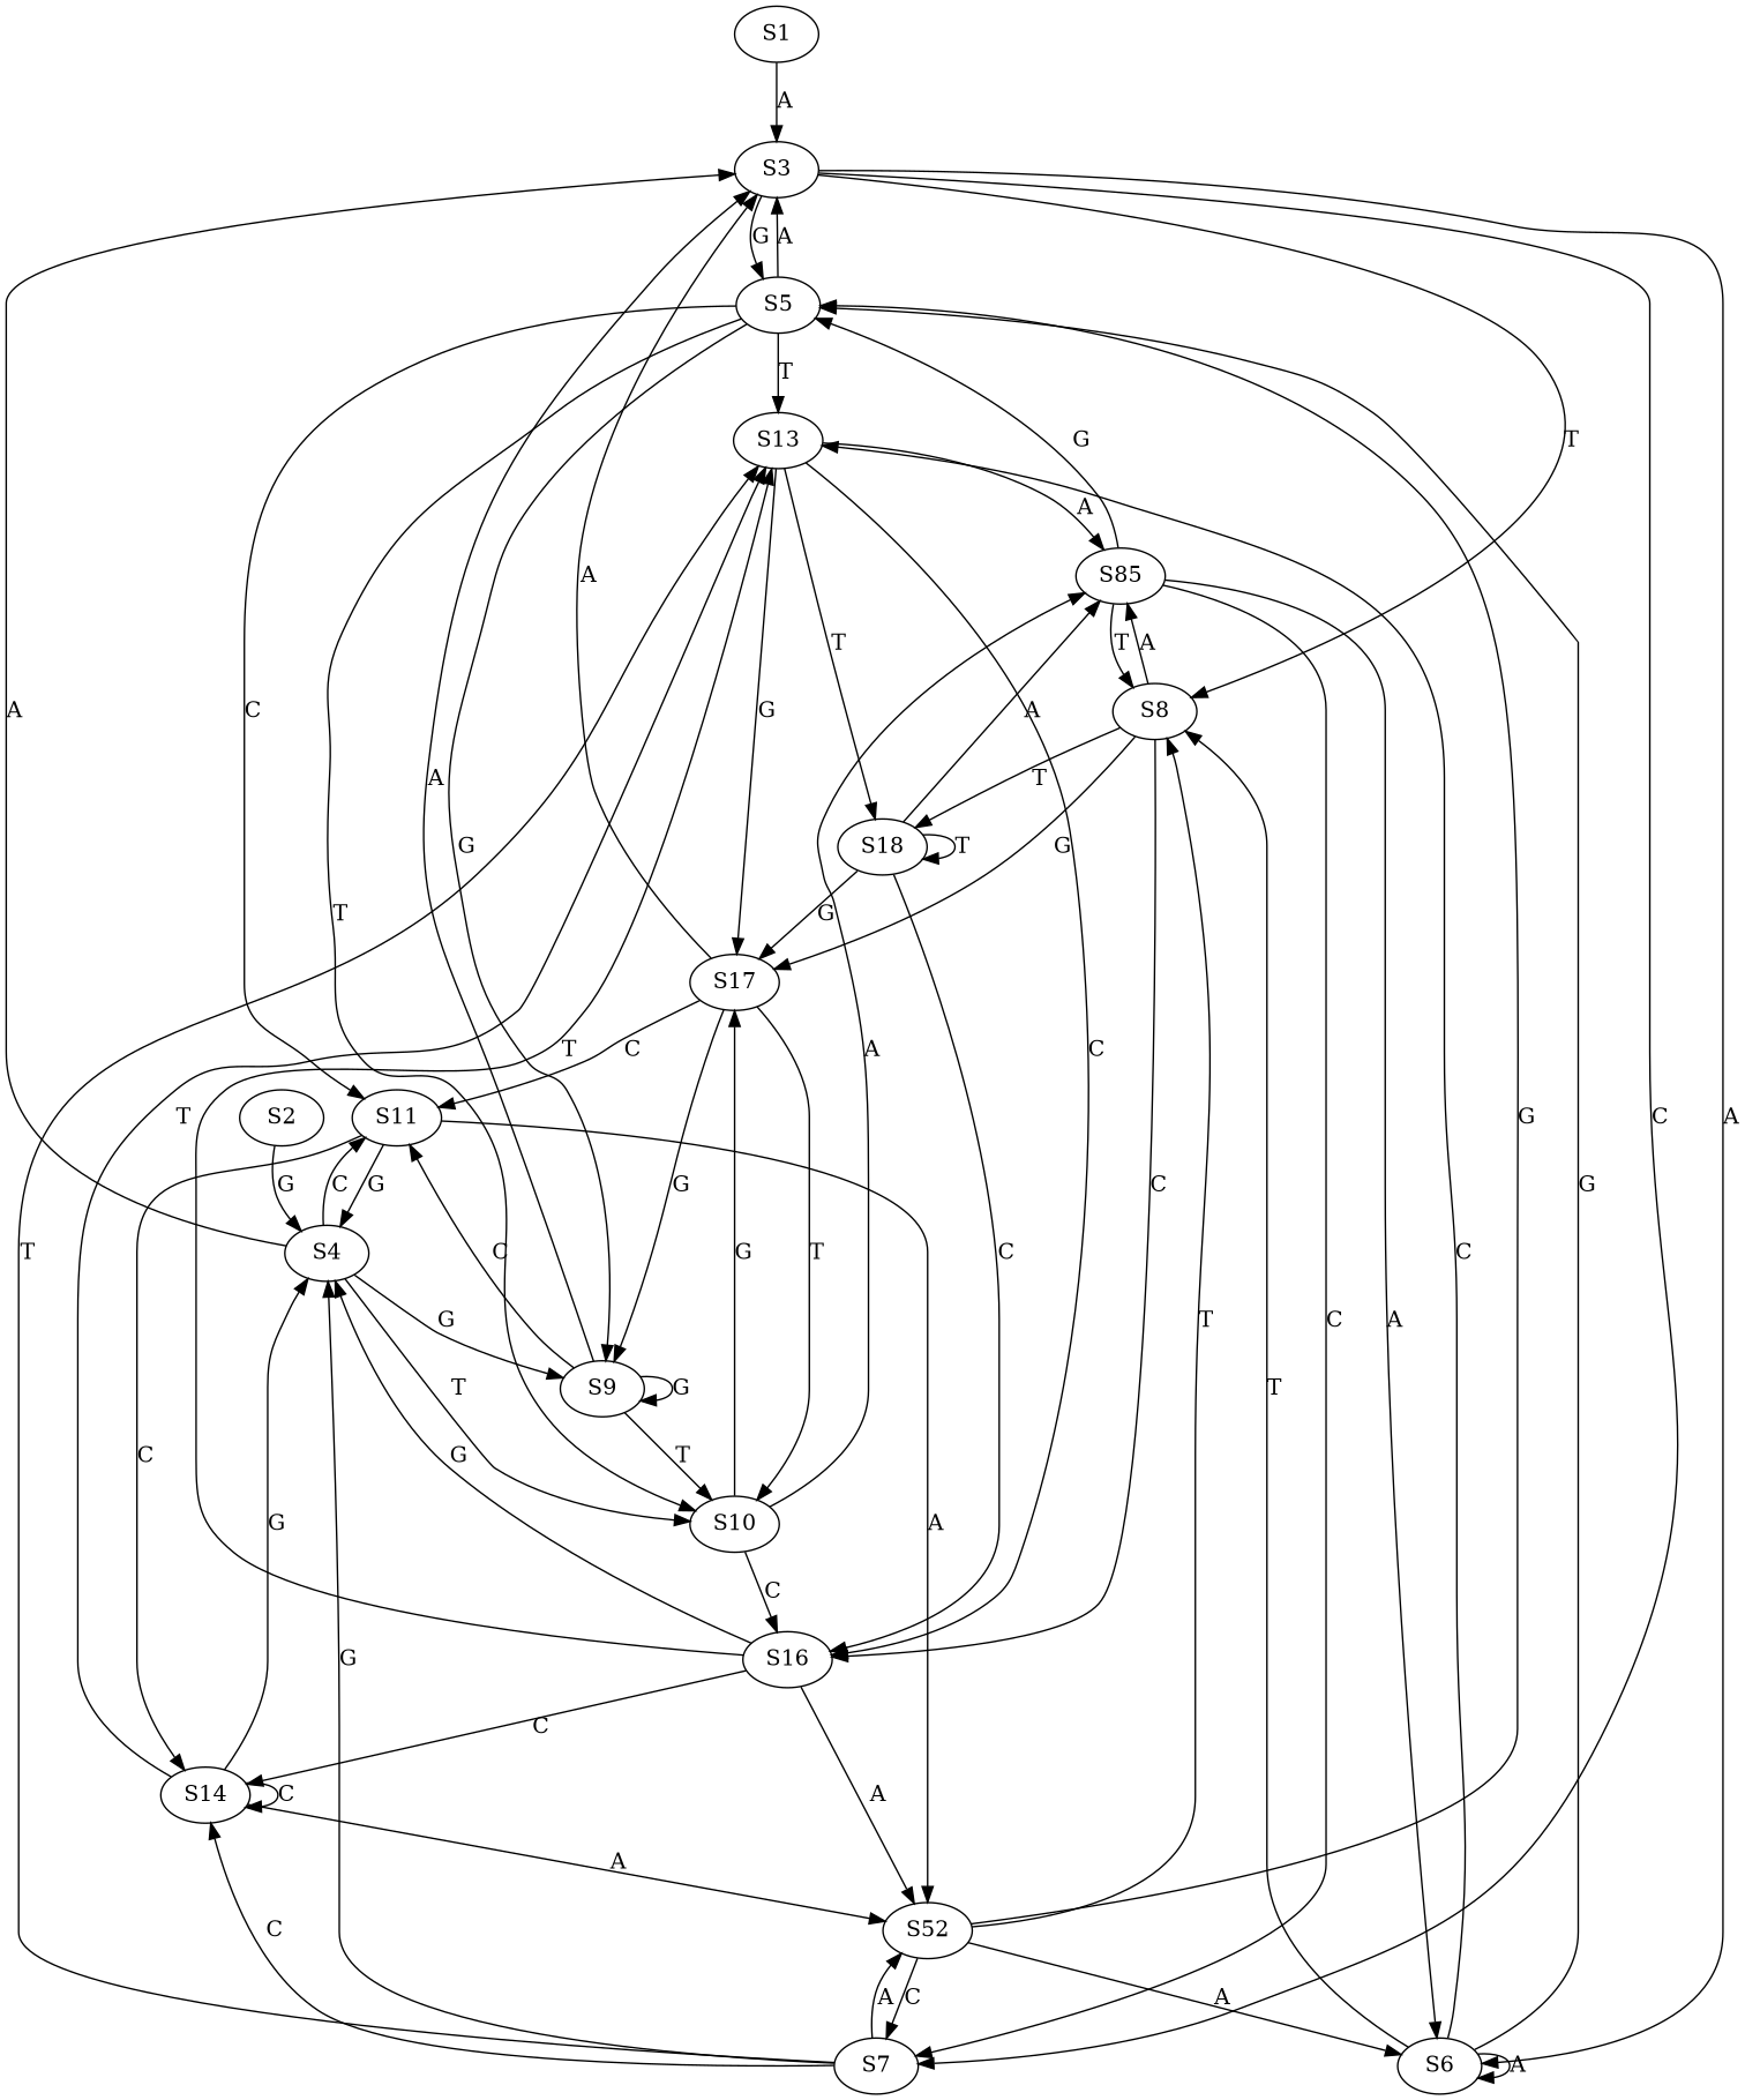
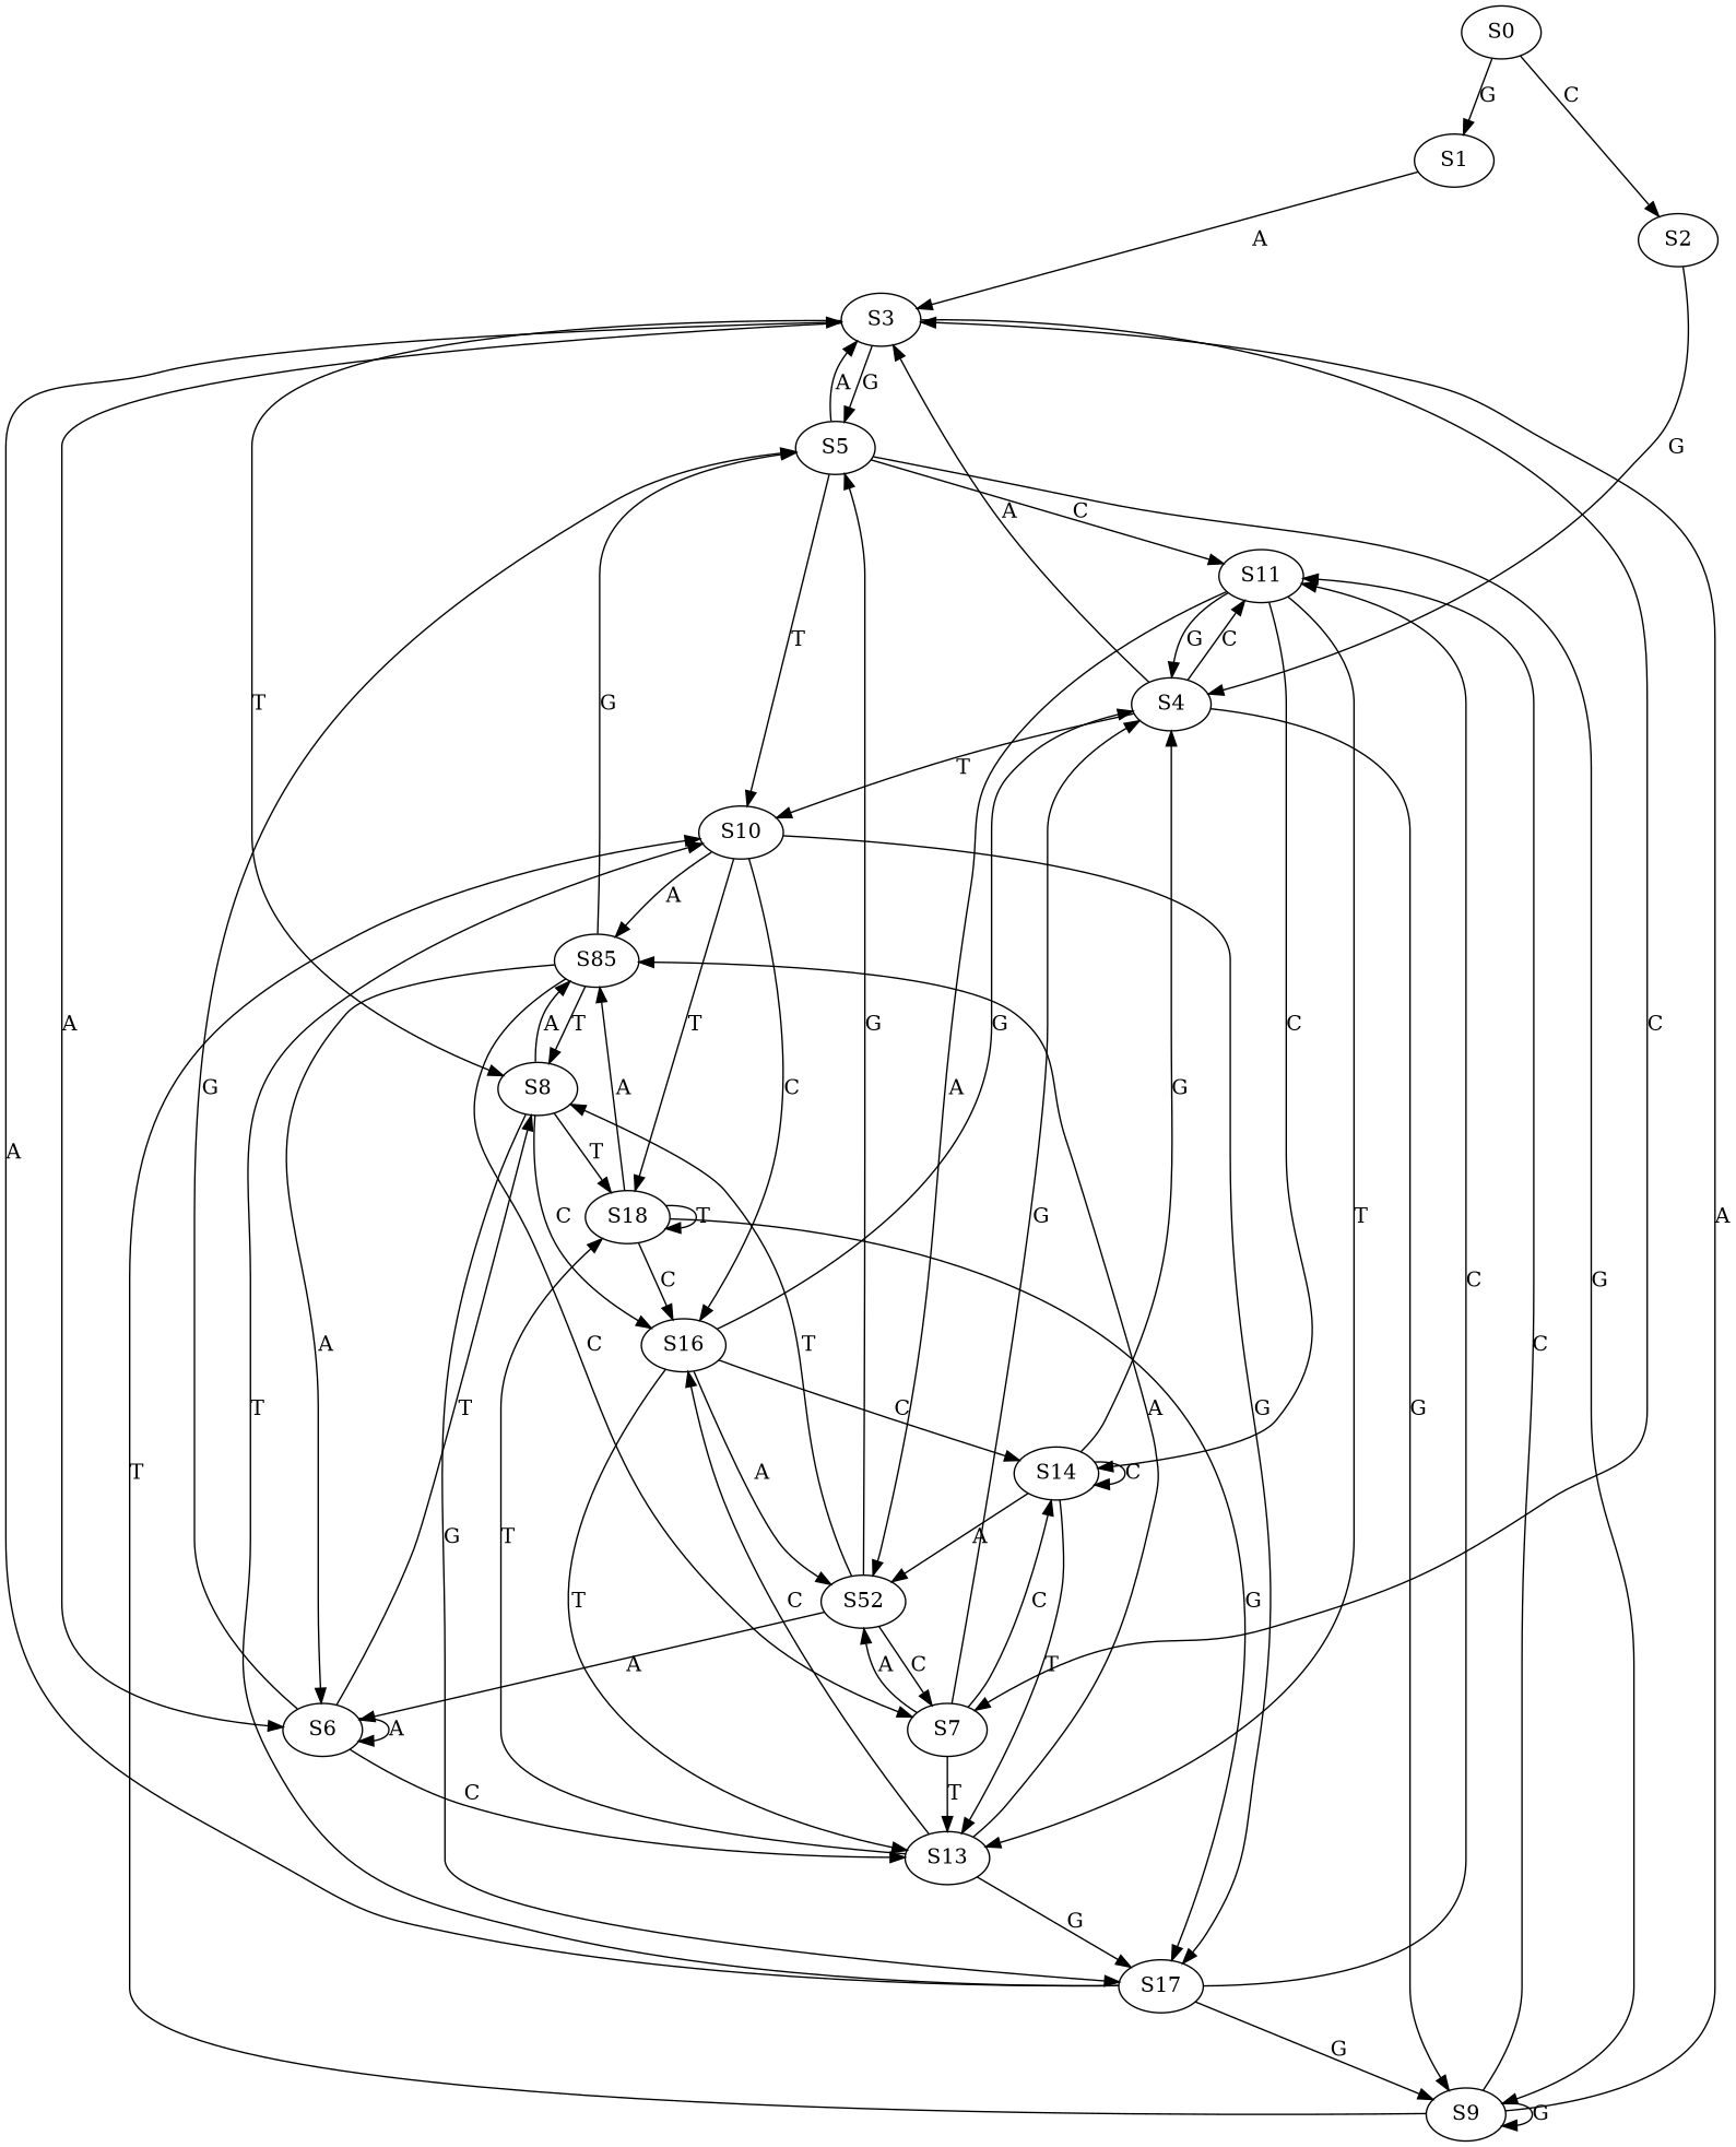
  strict digraph {
+   S0
    S1
    S2
    S3
    S4
    S5
    S6
    S7
    S8
    S9
    S10
    S11
    S13
    n14 [label=S52]
    S14
    n16 [label=S85]
    S16
    S17
    S18
+   S0 -> S1 [label=G]
+   S0 -> S2 [label=C]
    S1 -> S3 [label=A]
    S2 -> S4 [label=G]
    S3 -> S5 [label=G]
    S3 -> S6 [label=A]
    S3 -> S7 [label=C]
    S3 -> S8 [label=T]
    S4 -> S3 [label=A]
    S4 -> S9 [label=G]
    S4 -> S10 [label=T]
    S4 -> S11 [label=C]
    S5 -> S3 [label=A]
    S5 -> S9 [label=G]
    S5 -> S10 [label=T]
    S5 -> S11 [label=C]
    S6 -> S5 [label=G]
    S6 -> S6 [label=A]
    S6 -> S8 [label=T]
    S6 -> S13 [label=C]
    S7 -> S4 [label=G]
    S7 -> S13 [label=T]
    S7 -> n14 [label=A]
    S7 -> S14 [label=C]
    S8 -> n16 [label=A]
    S8 -> S16 [label=C]
    S8 -> S17 [label=G]
    S8 -> S18 [label=T]
    S9 -> S3 [label=A]
    S9 -> S9 [label=G]
    S9 -> S10 [label=T]
    S9 -> S11 [label=C]
    S10 -> n16 [label=A]
    S10 -> S16 [label=C]
    S10 -> S17 [label=G]
+   S10 -> S18 [label=T]
    S11 -> S4 [label=G]
-   S5 -> S13 [label=T]
+   S11 -> S13 [label=T]
    S11 -> n14 [label=A]
    S11 -> S14 [label=C]
    S13 -> n16 [label=A]
    S13 -> S16 [label=C]
    S13 -> S17 [label=G]
    S13 -> S18 [label=T]
    n14 -> S5 [label=G]
    n14 -> S6 [label=A]
    n14 -> S7 [label=C]
    n14 -> S8 [label=T]
    S14 -> S4 [label=G]
    S14 -> S13 [label=T]
    S14 -> n14 [label=A]
    S14 -> S14 [label=C]
    n16 -> S5 [label=G]
    n16 -> S6 [label=A]
    n16 -> S7 [label=C]
    n16 -> S8 [label=T]
    S16 -> S4 [label=G]
    S16 -> S13 [label=T]
    S16 -> n14 [label=A]
    S16 -> S14 [label=C]
    S17 -> S3 [label=A]
    S17 -> S9 [label=G]
    S17 -> S10 [label=T]
    S17 -> S11 [label=C]
    S18 -> n16 [label=A]
    S18 -> S16 [label=C]
    S18 -> S17 [label=G]
    S18 -> S18 [label=T]
  }
